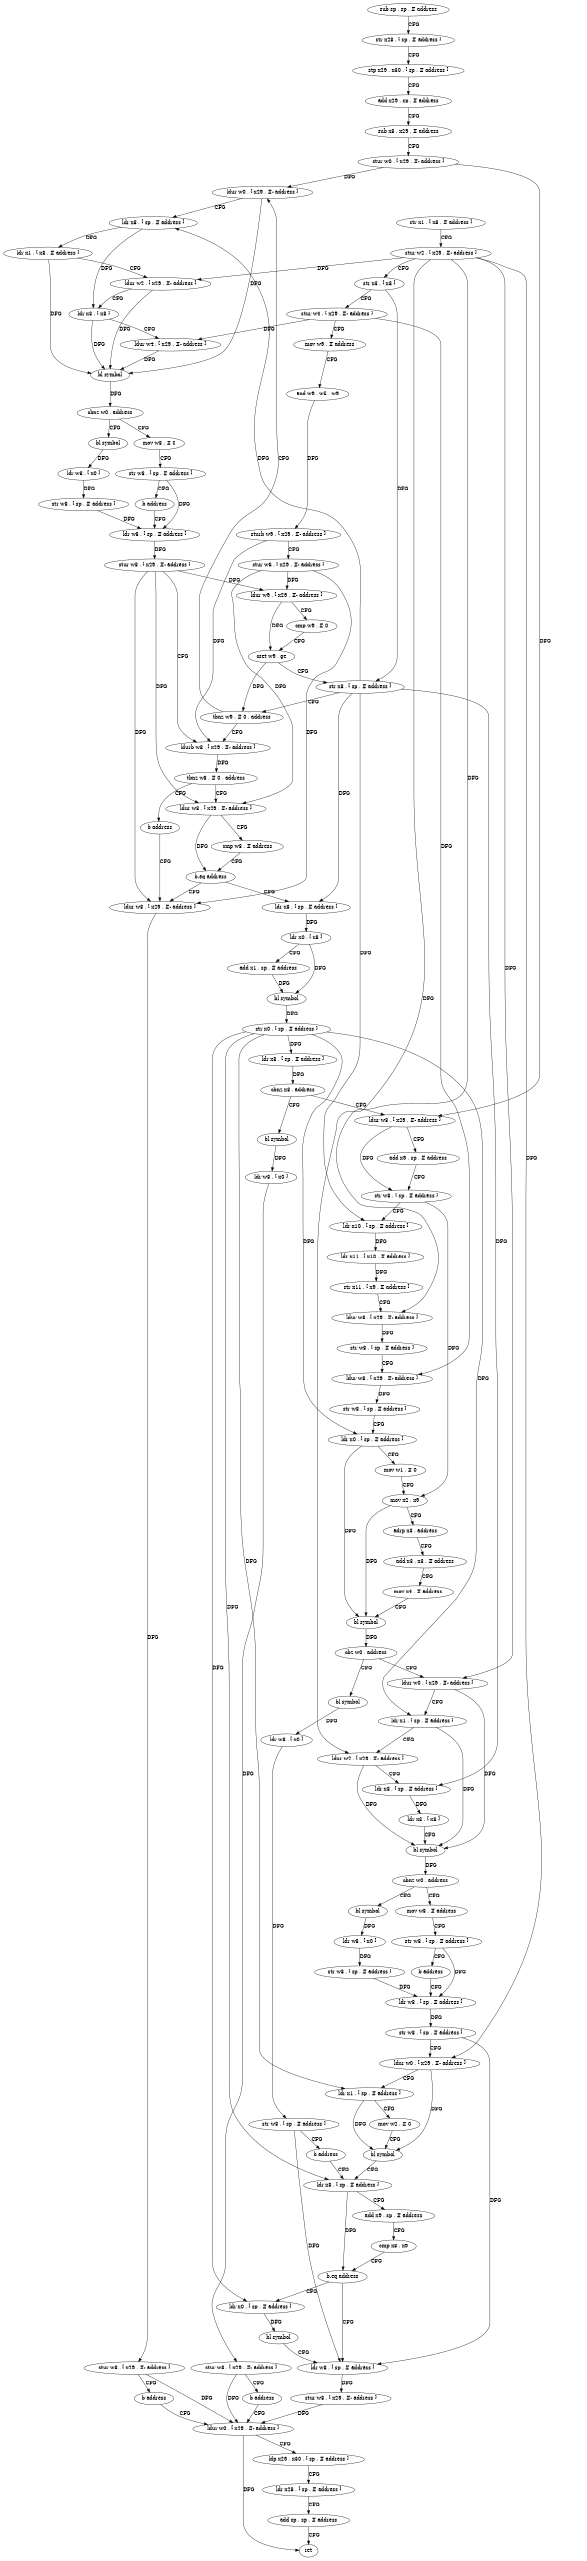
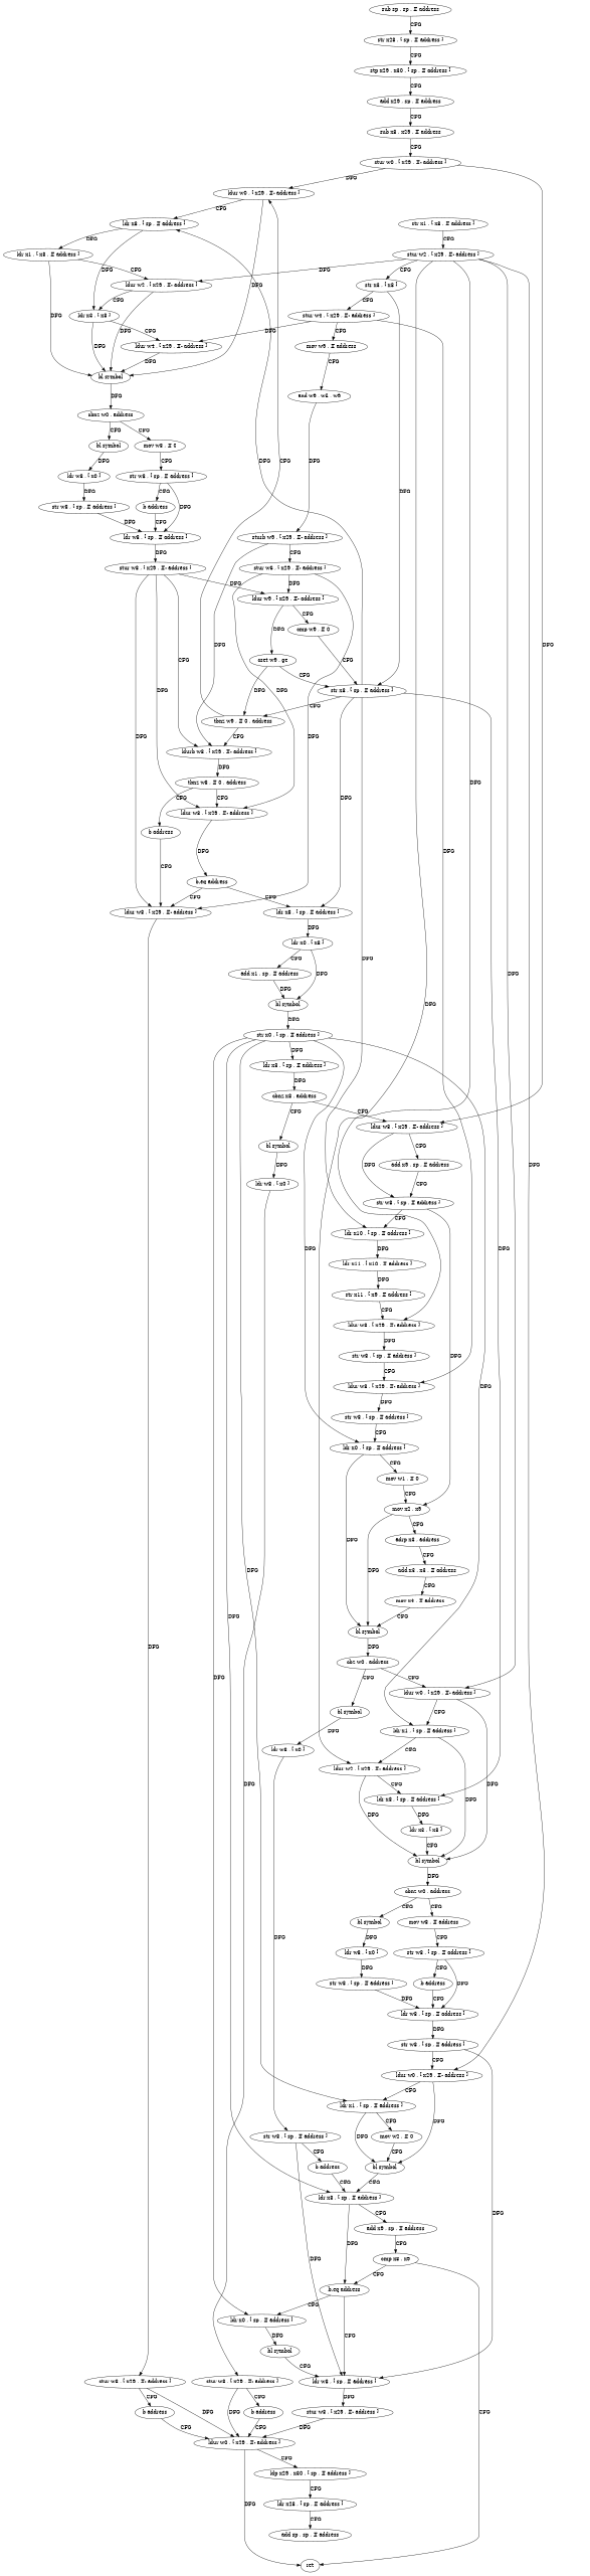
  digraph {
    fontname="DejaVu Serif"
    node [fontname="DejaVu Serif"]
    edge [fontname="DejaVu Serif"]
    n1 [label="sub sp , sp , # address"]
    n2 [label="str x28 , [ sp , # address ]"]
    n3 [label="stp x29 , x30 , [ sp , # address ]"]
    n4 [label="add x29 , sp , # address"]
    n5 [label="sub x8 , x29 , # address"]
    n6 [label="stur w0 , [ x29 , #- address ]"]
    n7 [label="ldur w0 , [ x29 , #- address ]"]
    n8 [label="ldur w8 , [ x29 , #- address ]"]
    n9 [label="str x1 , [ x8 , # address ]"]
    n10 [label="stur w2 , [ x29 , #- address ]"]
    n11 [label="ldr x8 , [ sp , # address ]"]
    n12 [label="bl symbol"]
    n13 [label="add x9 , sp , # address"]
    n14 [label="str w8 , [ sp , # address ]"]
    n15 [label="str x3 , [ x8 ]"]
    n16 [label="ldur w2 , [ x29 , #- address ]"]
    n17 [label="ldur w8 , [ x29 , #- address ]"]
    n18 [label="ldur w0 , [ x29 , #- address ]"]
    n19 [label="ldur w2 , [ x29 , #- address ]"]
    n20 [label="ldur w0 , [ x29 , #- address ]"]
    n21 [label="stur w4 , [ x29 , #- address ]"]
    n22 [label="str x8 , [ sp , # address ]"]
    n23 [label="ldr x3 , [ x8 ]"]
    n24 [label="str w8 , [ sp , # address ]"]
    n25 [label="ldr x1 , [ sp , # address ]"]
    n26 [label="bl symbol"]
    n27 [label="ldr x8 , [ sp , # address ]"]
    n28 [label="ldr x1 , [ sp , # address ]"]
    n29 [label="bl symbol"]
    n30 [label="mov w9 , # address"]
    n31 [label="ldur w4 , [ x29 , #- address ]"]
    n32 [label="ldur w8 , [ x29 , #- address ]"]
    n33 [label="tbnz w9 , # 0 , address"]
    n34 [label="ldr x8 , [ sp , # address ]"]
    n35 [label="ldr x10 , [ sp , # address ]"]
    n36 [label="and w9 , w5 , w9"]
    n37 [label="str w8 , [ sp , # address ]"]
    n38 [label="sturb w9 , [ x29 , #- address ]"]
    n39 [label="stur w6 , [ x29 , #- address ]"]
    n40 [label="ldurb w8 , [ x29 , #- address ]"]
    n41 [label="ldur w9 , [ x29 , #- address ]"]
    n42 [label="ldur w8 , [ x29 , #- address ]"]
    n43 [label="ldur w8 , [ x29 , #- address ]"]
    n44 [label="tbnz w8 , # 0 , address"]
    n45 [label="cmp w9 , # 0"]
    n46 [label="cset w9 , ge"]
-   n47 [label="cmp w8 , # address"]
    n48 [label="b.eq address"]
    n49 [label="stur w8 , [ x29 , #- address ]"]
    n50 [label="ldr x1 , [ x8 , # address ]"]
    n51 [label="ldr x0 , [ x8 ]"]
    n52 [label="ldr x11 , [ x10 , # address ]"]
    n53 [label="ldr x3 , [ x8 ]"]
    n54 [label="b address"]
    n55 [label="cbnz w0 , address"]
    n56 [label="bl symbol"]
    n57 [label="mov w8 , # 0"]
    n58 [label="ldr w8 , [ x0 ]"]
    n59 [label="str w8 , [ sp , # address ]"]
    n60 [label="str w8 , [ sp , # address ]"]
    n61 [label="ldr w8 , [ sp , # address ]"]
    n62 [label="b address"]
    n63 [label="add x1 , sp , # address"]
    n64 [label="bl symbol"]
    n65 [label="b address"]
    n66 [label="ldur w0 , [ x29 , #- address ]"]
    n67 [label="stur w8 , [ x29 , #- address ]"]
    n68 [label="str x0 , [ sp , # address ]"]
    n69 [label="ldr x8 , [ sp , # address ]"]
    n70 [label="ldr x0 , [ sp , # address ]"]
    n71 [label="ldr x8 , [ sp , # address ]"]
    n72 [label="ldr x0 , [ sp , # address ]"]
    n73 [label="cbnz x8 , address"]
    n74 [label="mov w1 , # 0"]
    n75 [label="bl symbol"]
    n76 [label="add x9 , sp , # address"]
    n77 [label="b.eq address"]
    n78 [label="bl symbol"]
    n79 [label="mov w2 , # 0"]
    n80 [label="bl symbol"]
    n81 [label="ldr w8 , [ x0 ]"]
    n82 [label="mov x2 , x9"]
    n83 [label="stur w8 , [ x29 , #- address ]"]
    n84 [label="ldp x29 , x30 , [ sp , # address ]"]
    n85 [label=ret]
    n86 [label="ldr x28 , [ sp , # address ]"]
    n87 [label="adrp x3 , address"]
    n88 [label="str x11 , [ x9 , # address ]"]
    n89 [label="cbz w0 , address"]
    n90 [label="add x3 , x3 , # address"]
    n91 [label="mov x4 , # address"]
    n92 [label="bl symbol"]
    n93 [label="ldr w8 , [ x0 ]"]
    n94 [label="cbnz w0 , address"]
    n95 [label="str w8 , [ sp , # address ]"]
    n96 [label="b address"]
    n97 [label="add sp , sp , # address"]
    n98 [label="bl symbol"]
    n99 [label="mov w8 , # address"]
    n100 [label="ldr w8 , [ x0 ]"]
    n101 [label="str w8 , [ sp , # address ]"]
    n102 [label="str w8 , [ sp , # address ]"]
    n103 [label="ldr w8 , [ sp , # address ]"]
    n104 [label="b address"]
    n105 [label="b address"]
    n106 [label="ldr w8 , [ sp , # address ]"]
    n107 [label="stur w8 , [ x29 , #- address ]"]
    n108 [label="cmp x8 , x9"]
    n109 [label="str w8 , [ sp , # address ]"]
    n1 -> n2 [label=CFG]
    n2 -> n3 [label=CFG]
    n3 -> n4 [label=CFG]
    n4 -> n5 [label=CFG]
    n5 -> n6 [label=CFG]
    n6 -> n7 [label=DFG]
    n6 -> n8 [label=DFG]
    n7 -> n11 [label=CFG]
    n7 -> n12 [label=DFG]
    n8 -> n13 [label=CFG]
    n8 -> n14 [label=DFG]
    n9 -> n10 [label=CFG]
    n10 -> n15 [label=CFG]
    n10 -> n16 [label=DFG]
    n10 -> n17 [label=DFG]
    n10 -> n18 [label=DFG]
    n10 -> n19 [label=DFG]
    n10 -> n20 [label=DFG]
    n11 -> n23 [label=DFG]
    n11 -> n50 [label=DFG]
    n12 -> n55 [label=DFG]
    n13 -> n14 [label=CFG]
    n14 -> n35 [label=CFG]
    n14 -> n82 [label=DFG]
    n15 -> n21 [label=CFG]
    n15 -> n22 [label=DFG]
    n16 -> n12 [label=DFG]
    n16 -> n23 [label=CFG]
    n17 -> n24 [label=DFG]
    n18 -> n25 [label=CFG]
    n18 -> n26 [label=DFG]
    n19 -> n26 [label=DFG]
    n19 -> n27 [label=CFG]
    n20 -> n28 [label=CFG]
    n20 -> n29 [label=DFG]
    n21 -> n30 [label=CFG]
    n21 -> n31 [label=DFG]
    n21 -> n32 [label=DFG]
    n22 -> n11 [label=DFG]
    n22 -> n27 [label=DFG]
    n22 -> n33 [label=CFG]
    n22 -> n34 [label=DFG]
    n22 -> n35 [label=DFG]
    n23 -> n12 [label=DFG]
    n23 -> n31 [label=CFG]
    n24 -> n32 [label=CFG]
    n25 -> n19 [label=CFG]
    n25 -> n26 [label=DFG]
    n26 -> n94 [label=DFG]
    n27 -> n53 [label=DFG]
    n28 -> n29 [label=DFG]
    n28 -> n79 [label=CFG]
    n29 -> n71 [label=CFG]
    n30 -> n36 [label=CFG]
    n31 -> n12 [label=DFG]
    n32 -> n37 [label=DFG]
    n33 -> n7 [label=CFG]
    n33 -> n40 [label=CFG]
    n34 -> n51 [label=DFG]
    n35 -> n52 [label=DFG]
    n36 -> n38 [label=DFG]
    n37 -> n70 [label=CFG]
    n38 -> n39 [label=CFG]
    n38 -> n40 [label=DFG]
    n39 -> n41 [label=DFG]
    n39 -> n42 [label=DFG]
    n39 -> n43 [label=DFG]
    n40 -> n44 [label=DFG]
    n41 -> n45 [label=CFG]
    n41 -> n46 [label=DFG]
-   n42 -> n47 [label=CFG]
    n42 -> n48 [label=DFG]
    n43 -> n49 [label=DFG]
    n44 -> n42 [label=CFG]
    n44 -> n54 [label=CFG]
-   n45 -> n46 [label=CFG]
+   n45 -> n22 [label=CFG]
    n46 -> n22 [label=CFG]
    n46 -> n33 [label=DFG]
-   n47 -> n48 [label=CFG]
    n48 -> n34 [label=CFG]
    n48 -> n43 [label=CFG]
    n49 -> n65 [label=CFG]
    n49 -> n66 [label=DFG]
    n50 -> n12 [label=DFG]
    n50 -> n16 [label=CFG]
    n51 -> n63 [label=CFG]
    n51 -> n64 [label=DFG]
    n52 -> n88 [label=DFG]
    n53 -> n26 [label=CFG]
    n54 -> n43 [label=CFG]
    n55 -> n56 [label=CFG]
    n55 -> n57 [label=CFG]
    n56 -> n58 [label=DFG]
    n57 -> n59 [label=CFG]
    n58 -> n60 [label=DFG]
    n59 -> n61 [label=DFG]
    n59 -> n62 [label=CFG]
    n60 -> n61 [label=DFG]
    n61 -> n67 [label=DFG]
    n62 -> n61 [label=CFG]
    n63 -> n64 [label=DFG]
    n64 -> n68 [label=DFG]
    n65 -> n66 [label=CFG]
    n66 -> n84 [label=CFG]
    n66 -> n85 [label=DFG]
    n67 -> n40 [label=CFG]
    n67 -> n41 [label=DFG]
    n67 -> n42 [label=DFG]
    n67 -> n43 [label=DFG]
    n68 -> n25 [label=DFG]
    n68 -> n28 [label=DFG]
    n68 -> n69 [label=DFG]
    n68 -> n70 [label=DFG]
    n68 -> n71 [label=DFG]
    n68 -> n72 [label=DFG]
    n69 -> n73 [label=DFG]
    n70 -> n74 [label=CFG]
    n70 -> n75 [label=DFG]
    n71 -> n76 [label=CFG]
    n71 -> n77 [label=DFG]
    n72 -> n78 [label=DFG]
    n73 -> n8 [label=CFG]
    n73 -> n80 [label=CFG]
    n74 -> n82 [label=CFG]
    n75 -> n89 [label=DFG]
    n76 -> n108 [label=CFG]
    n77 -> n72 [label=CFG]
    n77 -> n106 [label=CFG]
    n78 -> n106 [label=CFG]
    n79 -> n29 [label=CFG]
    n80 -> n81 [label=DFG]
    n81 -> n83 [label=DFG]
    n82 -> n75 [label=DFG]
    n82 -> n87 [label=CFG]
    n83 -> n66 [label=DFG]
    n83 -> n96 [label=CFG]
    n84 -> n86 [label=CFG]
    n86 -> n97 [label=CFG]
    n87 -> n90 [label=CFG]
    n88 -> n17 [label=CFG]
    n89 -> n18 [label=CFG]
    n89 -> n92 [label=CFG]
    n90 -> n91 [label=CFG]
    n91 -> n75 [label=CFG]
    n92 -> n93 [label=DFG]
    n93 -> n95 [label=DFG]
    n94 -> n98 [label=CFG]
    n94 -> n99 [label=CFG]
    n95 -> n105 [label=CFG]
    n95 -> n106 [label=DFG]
    n96 -> n66 [label=CFG]
-   n97 -> n85 [label=CFG]
+   n108 -> n85 [label=CFG]
    n98 -> n100 [label=DFG]
    n99 -> n101 [label=CFG]
    n100 -> n102 [label=DFG]
    n101 -> n103 [label=DFG]
    n101 -> n104 [label=CFG]
    n102 -> n103 [label=DFG]
    n103 -> n109 [label=DFG]
    n104 -> n103 [label=CFG]
    n105 -> n71 [label=CFG]
    n106 -> n107 [label=DFG]
    n107 -> n66 [label=DFG]
    n108 -> n77 [label=CFG]
    n109 -> n20 [label=CFG]
    n109 -> n106 [label=DFG]
  }
